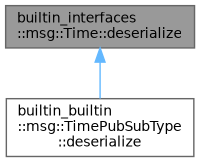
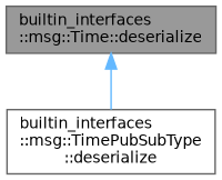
  digraph {
    rankdir=TB
    node [fontname=Helvetica fontsize=10 shape=box style=filled]
    n1 [color=gray40 fillcolor=grey60 fontcolor=black height=0.2 label="builtin_interfaces\l::msg::Time::deserialize" width=0.4]
-   n2 [color=grey40 fillcolor=white height=0.2 label="builtin_builtin\l::msg::TimePubSubType\l::deserialize" width=0.4]
+   n2 [color=grey40 fillcolor=white height=0.2 label="builtin_interfaces\l::msg::TimePubSubType\l::deserialize" width=0.4]
    n1 -> n2 [color=steelblue1 dir=back fontname=Helvetica fontsize=10 labelfontname=Helvetica labelfontsize=10 style=solid]
  }
